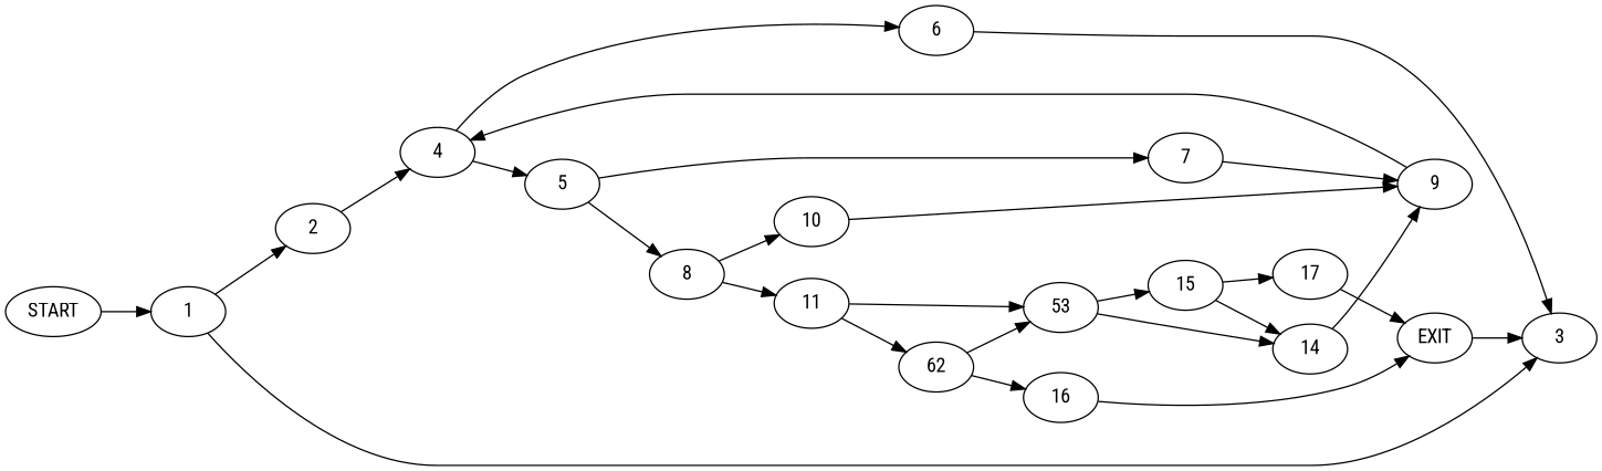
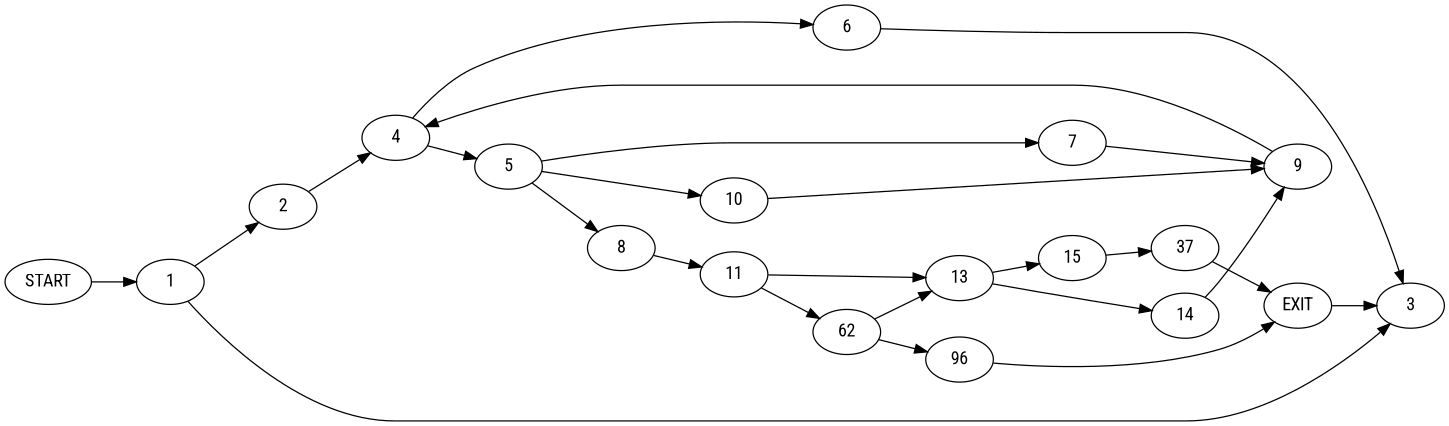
  digraph {
    fontname="Roboto Condensed"
    rankdir=LR
    node [fontname="Roboto Condensed"]
    edge [fontname="Roboto Condensed"]
    n1 [label=START]
    1
    2
    3
    n5 [label=EXIT]
    4
    5
    6
    7
    8
    9
    10
    11
    n14 [label=62]
-   13 [label=53]
-   16
+   13
+   16 [label=96]
    14
    15
-   17
+   17 [label=37]
    n1 -> 1
    1 -> 2
    1 -> 3
    2 -> 4
    n5 -> 3
    4 -> 5
    4 -> 6
    5 -> 7
    5 -> 8
    6 -> 3
    7 -> 9
-   8 -> 10
+   5 -> 10
    8 -> 11
    9 -> 4
    10 -> 9
    11 -> n14
    11 -> 13
    n14 -> 13
    n14 -> 16
    13 -> 14
    13 -> 15
    16 -> n5
    14 -> 9
-   15 -> 14
    15 -> 17
    17 -> n5
  }
